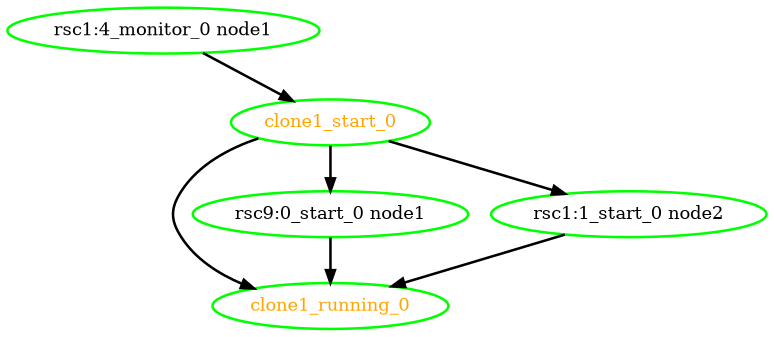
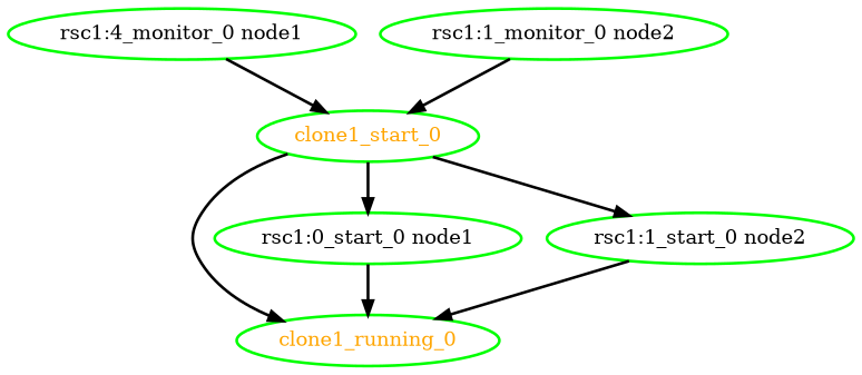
  digraph {
    node [color=green fontcolor=black style=bold]
    edge [style=bold]
    clone1_running_0 [fontcolor=orange]
    clone1_start_0 [fontcolor=orange]
-   "rsc1:0_start_0 node1" [label="rsc9:0_start_0 node1"]
+   "rsc1:0_start_0 node1"
    "rsc1:1_start_0 node2"
    n5 [label="rsc1:4_monitor_0 node1"]
+   "rsc1:1_monitor_0 node2"
    clone1_start_0 -> clone1_running_0
    clone1_start_0 -> "rsc1:0_start_0 node1"
    clone1_start_0 -> "rsc1:1_start_0 node2"
    "rsc1:0_start_0 node1" -> clone1_running_0
    "rsc1:1_start_0 node2" -> clone1_running_0
    n5 -> clone1_start_0
+   "rsc1:1_monitor_0 node2" -> clone1_start_0
  }
